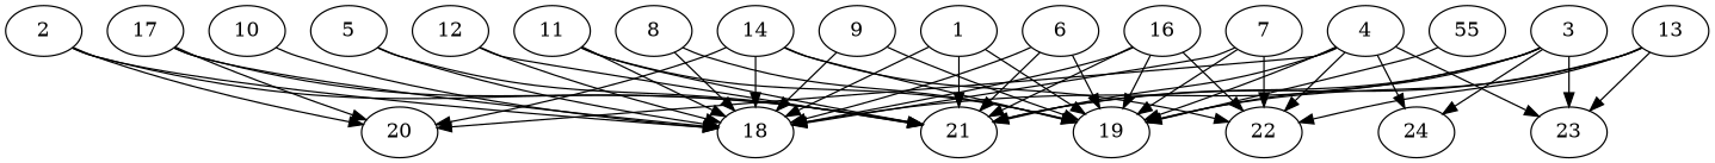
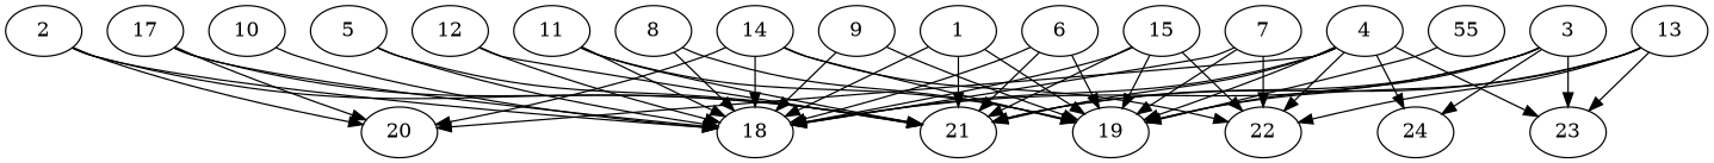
  digraph {
    node [alpha=0.12]
    1 [alpha=0.11 expect_size=41584640]
    18 [alpha=0.05 expect_size=8035328]
    19 [alpha=0.16 expect_size=37515264]
    21 [alpha=0.08 expect_size=24142848]
    2 [alpha=0.04 expect_size=25326592]
    20 [alpha=0.14 expect_size=19098624]
    23 [alpha=0.13 expect_size=27458560]
    3 [alpha=0.05 expect_size=7942144]
    24 [alpha=0.18 expect_size=34136064]
    4 [alpha=0.06 expect_size=9526272]
    22 [alpha=0.10 expect_size=51497984]
    5 [alpha=0.19 expect_size=7913472]
    6 [alpha=0.17 expect_size=20807680]
    7 [alpha=0.19 expect_size=28662784]
    8 [expect_size=51608576]
    9 [expect_size=23974912]
    10 [alpha=0.02 expect_size=22099968]
    11 [expect_size=7586816]
    12 [alpha=0.10 expect_size=33803264]
    13 [alpha=0.03 expect_size=42831872]
    14 [alpha=0.08 expect_size=6544384]
    n22 [alpha=0.07 expect_size=20428800 label=55]
-   16 [alpha=0.13 expect_size=17325056]
+   16 [alpha=0.13 expect_size=17325056 label=15]
    17 [alpha=0.11 expect_size=10503168]
    1 -> 18
    1 -> 19
    1 -> 21
    2 -> 18
    2 -> 21
    2 -> 20
    3 -> 18
    3 -> 19
    3 -> 21
    3 -> 23
    3 -> 24
+   4 -> 18
    4 -> 19
    4 -> 21
    4 -> 20
    4 -> 23
    4 -> 24
    4 -> 22
    5 -> 18
    5 -> 21
    6 -> 18
    6 -> 19
    6 -> 21
    7 -> 18
    7 -> 19
    7 -> 22
    8 -> 18
    8 -> 19
    9 -> 18
    9 -> 19
    10 -> 18
    11 -> 18
    11 -> 19
    11 -> 21
    12 -> 18
    12 -> 21
    13 -> 19
    13 -> 21
    13 -> 23
    13 -> 22
    14 -> 18
    14 -> 19
    14 -> 20
    14 -> 22
    n22 -> 19
    16 -> 18
    16 -> 19
    16 -> 21
    16 -> 22
    17 -> 18
    17 -> 21
    17 -> 20
  }
